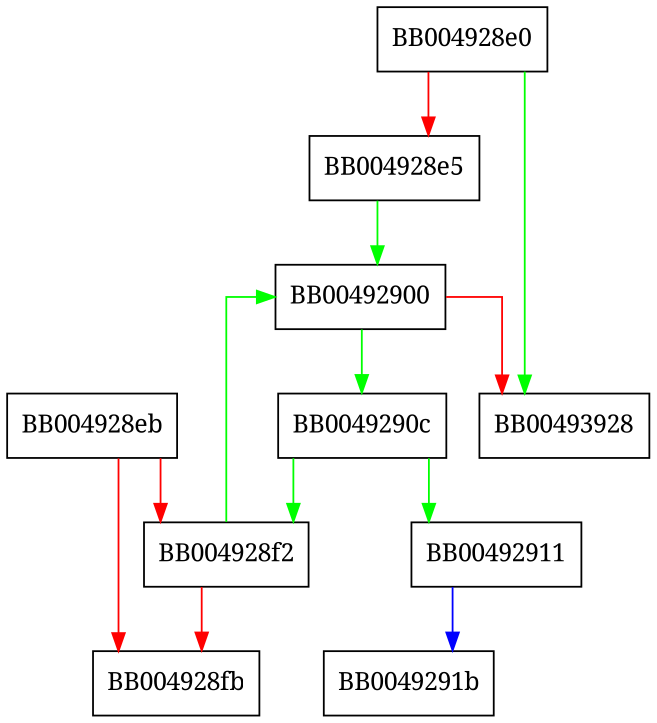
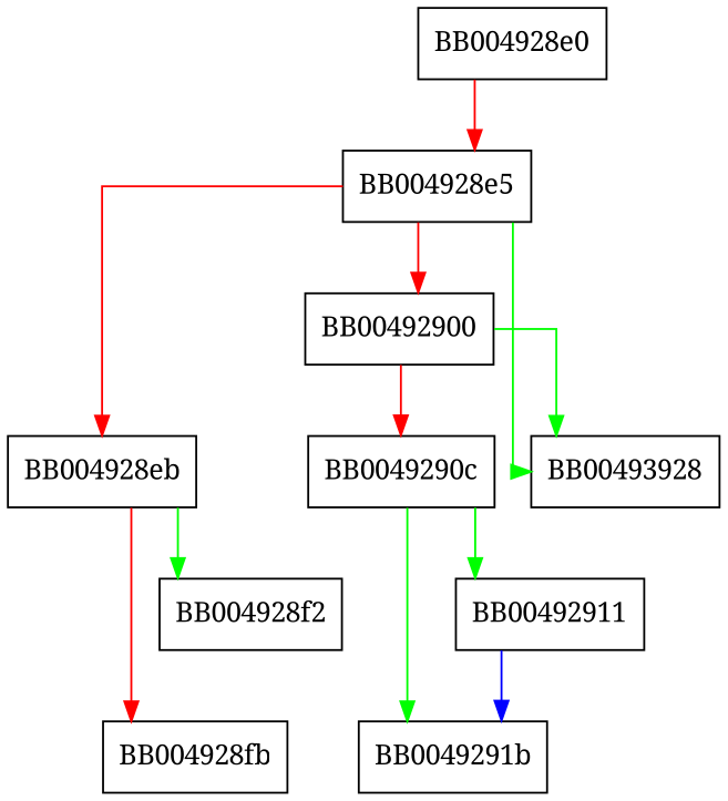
  digraph {
    fontname="Noto Serif"
    splines=ortho
    node [fontname="Noto Serif" shape=box]
    edge [color=green fontname="Noto Serif"]
    n1 [label=BB00493928]
    BB004928e0
    BB004928e5
    BB00492900
    BB004928eb
    BB0049290c
    BB004928fb
    BB004928f2
    BB0049291b
    BB00492911
-   BB004928e0 -> n1
+   BB004928e5 -> n1
    BB004928e0 -> BB004928e5 [color=red]
-   BB004928e5 -> BB00492900
-   BB00492900 -> n1 [color=red]
-   BB00492900 -> BB0049290c
+   BB004928e5 -> BB00492900 [color=red]
+   BB004928e5 -> BB004928eb [color=red]
+   BB00492900 -> n1
+   BB00492900 -> BB0049290c [color=red]
    BB004928eb -> BB004928fb [color=red]
-   BB004928eb -> BB004928f2 [color=red]
-   BB0049290c -> BB004928f2
+   BB004928eb -> BB004928f2
+   BB0049290c -> BB0049291b
    BB0049290c -> BB00492911
-   BB004928f2 -> BB00492900
-   BB004928f2 -> BB004928fb [color=red]
    BB00492911 -> BB0049291b [color=blue]
  }
